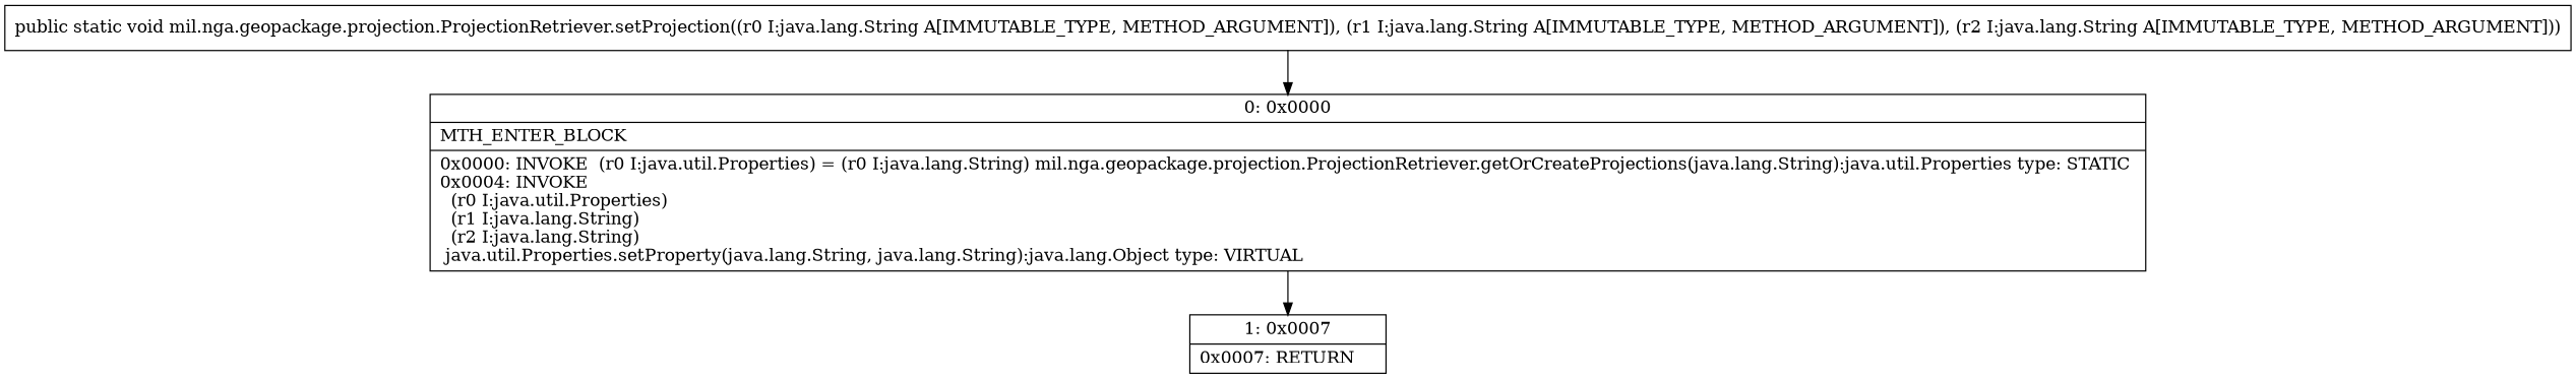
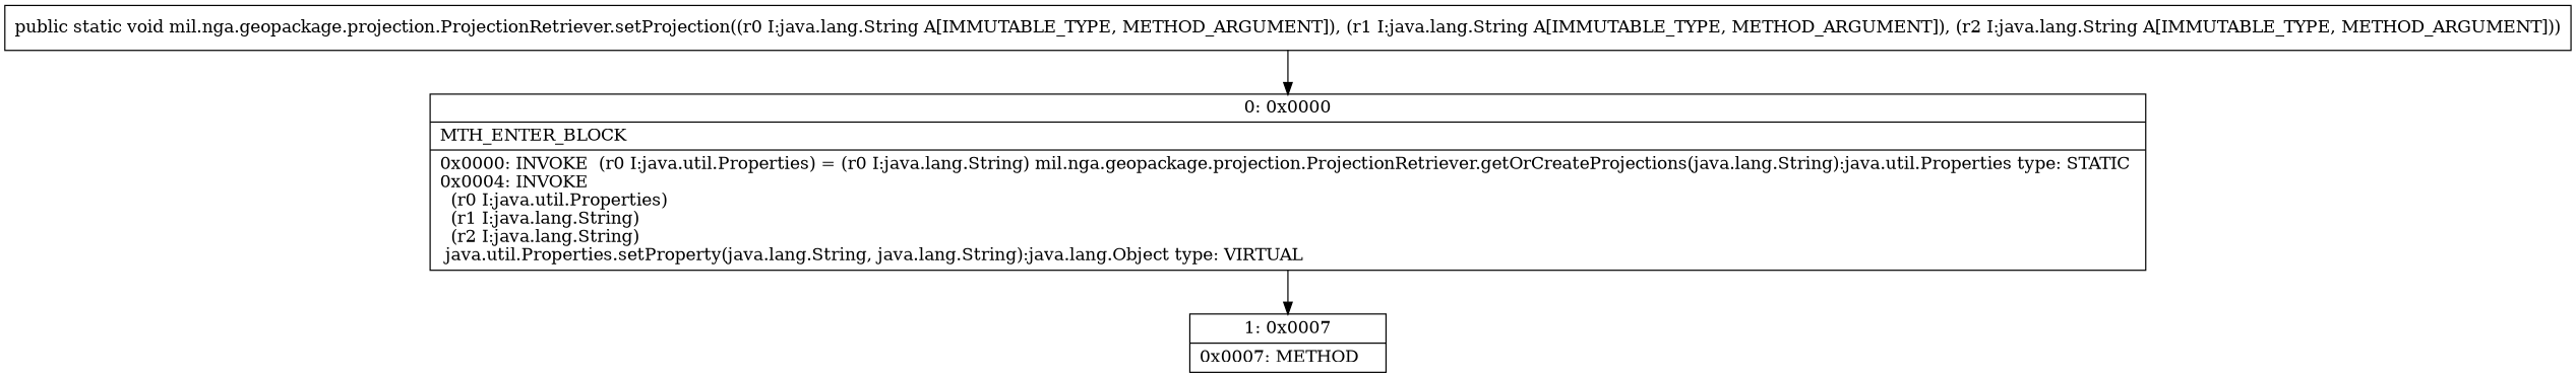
  digraph {
    node [shape=record]
    n1 [label="{0\:\ 0x0000|MTH_ENTER_BLOCK\l|0x0000: INVOKE  (r0 I:java.util.Properties) = (r0 I:java.lang.String) mil.nga.geopackage.projection.ProjectionRetriever.getOrCreateProjections(java.lang.String):java.util.Properties type: STATIC \l0x0004: INVOKE  \l  (r0 I:java.util.Properties)\l  (r1 I:java.lang.String)\l  (r2 I:java.lang.String)\l java.util.Properties.setProperty(java.lang.String, java.lang.String):java.lang.Object type: VIRTUAL \l}"]
-   n2 [label="{1\:\ 0x0007|0x0007: RETURN   \l}"]
+   n2 [label="{1\:\ 0x0007|0x0007: METHOD   \l}"]
    n3 [label="{public static void mil.nga.geopackage.projection.ProjectionRetriever.setProjection((r0 I:java.lang.String A[IMMUTABLE_TYPE, METHOD_ARGUMENT]), (r1 I:java.lang.String A[IMMUTABLE_TYPE, METHOD_ARGUMENT]), (r2 I:java.lang.String A[IMMUTABLE_TYPE, METHOD_ARGUMENT])) }"]
    n1 -> n2
    n3 -> n1
  }
